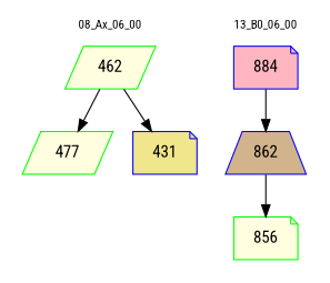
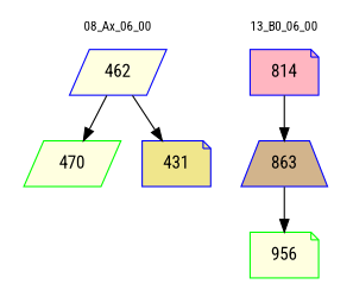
  digraph {
    fontname="Roboto Condensed"
    node [color=blue fillcolor=lightyellow fontname="Roboto Condensed" shape=note style=filled]
    edge [color=black fontname="Roboto Condensed"]
-   n1 [color=green label=462 shape=parallelogram]
-   n2 [color=green label=477 shape=parallelogram]
+   n1 [label=462 shape=parallelogram]
+   n2 [color=green label=470 shape=parallelogram]
    n3 [fillcolor=khaki label=431]
-   n4 [fillcolor=tan label=862 shape=trapezium]
-   n5 [color=green label=856]
-   n6 [fillcolor=lightpink label=884]
+   n4 [fillcolor=tan label=863 shape=trapezium]
+   n5 [color=green label=956]
+   n6 [fillcolor=lightpink label=814]
    subgraph cluster_1 {
      color=white
      fontsize=10
      label="08_Ax_06_00"
      n1
      n2
      n3
    }
    subgraph cluster_2 {
      color=white
      fontsize=10
      label="13_B0_06_00"
      n4
      n5
      n6
    }
    n1 -> n2
    n1 -> n3
    n4 -> n5
    n6 -> n4
  }
